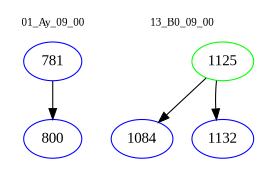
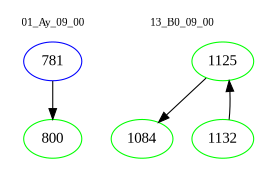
  digraph {
    fontname="Liberation Serif"
    node [color=blue fontname="Liberation Serif"]
    edge [color=black fontname="Liberation Serif"]
    n1 [label=781]
-   n2 [label=800]
+   n2 [color=green label=800]
    n3 [color=green label=1125]
-   n4 [label=1084]
-   n5 [label=1132]
+   n4 [color=green label=1084]
+   n5 [color=green label=1132]
    subgraph cluster_1 {
      color=white
      fontsize=10
      label="01_Ay_09_00"
      n1
      n2
    }
    subgraph cluster_2 {
      color=white
      fontsize=10
      label="13_B0_09_00"
      n3
      n4
      n5
    }
    n1 -> n2
    n3 -> n4
-   n3 -> n5
+   n5 -> n3
  }
